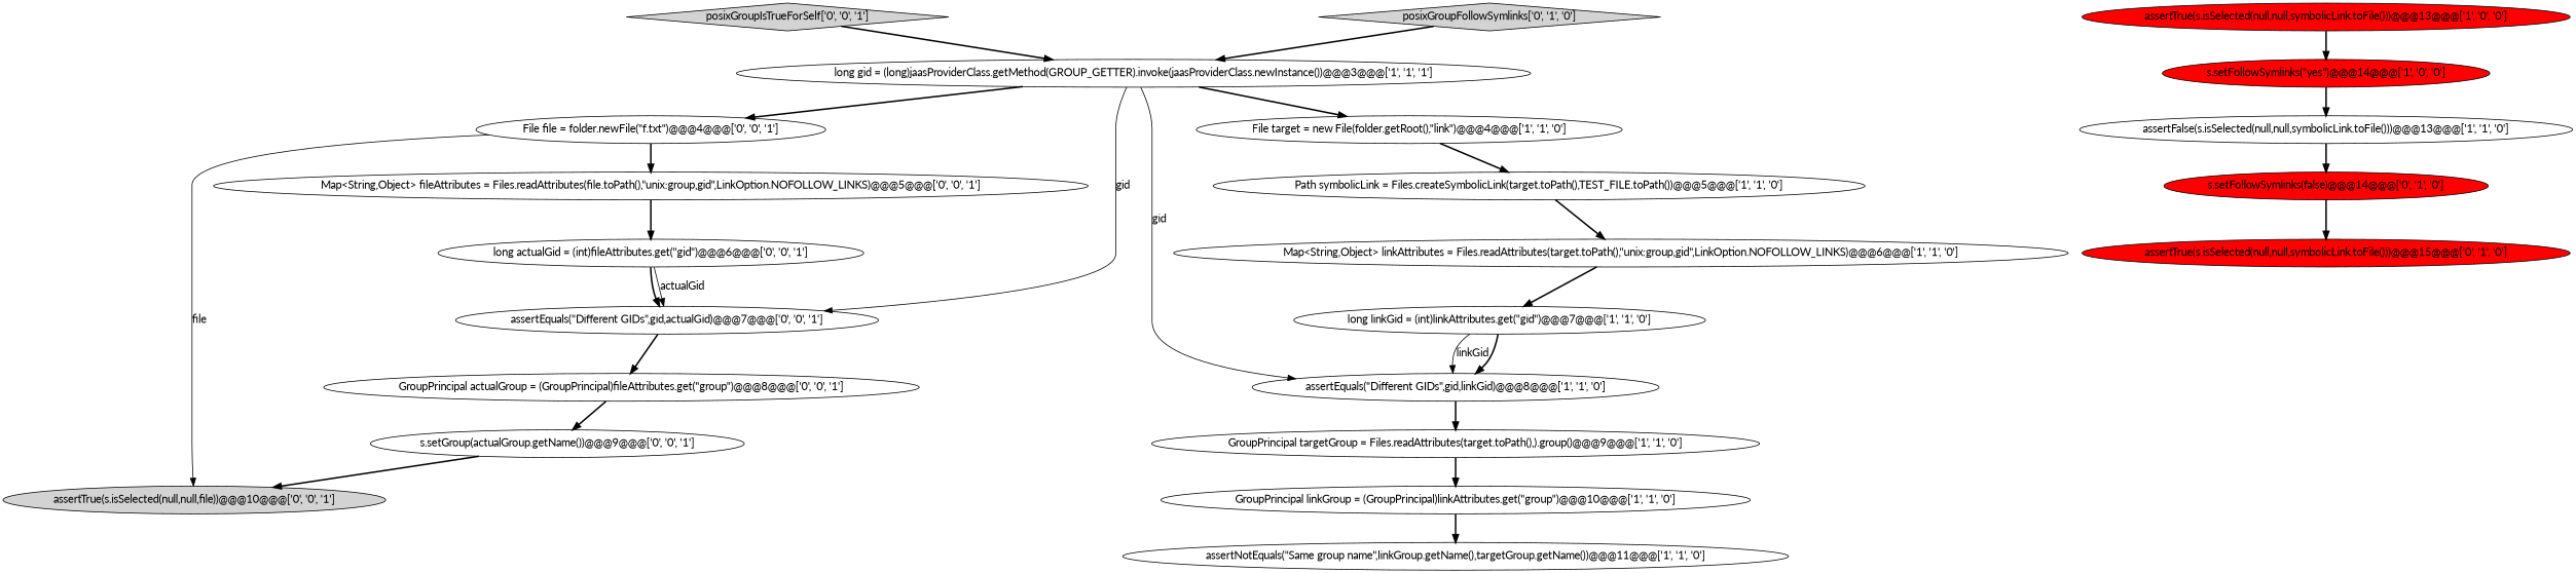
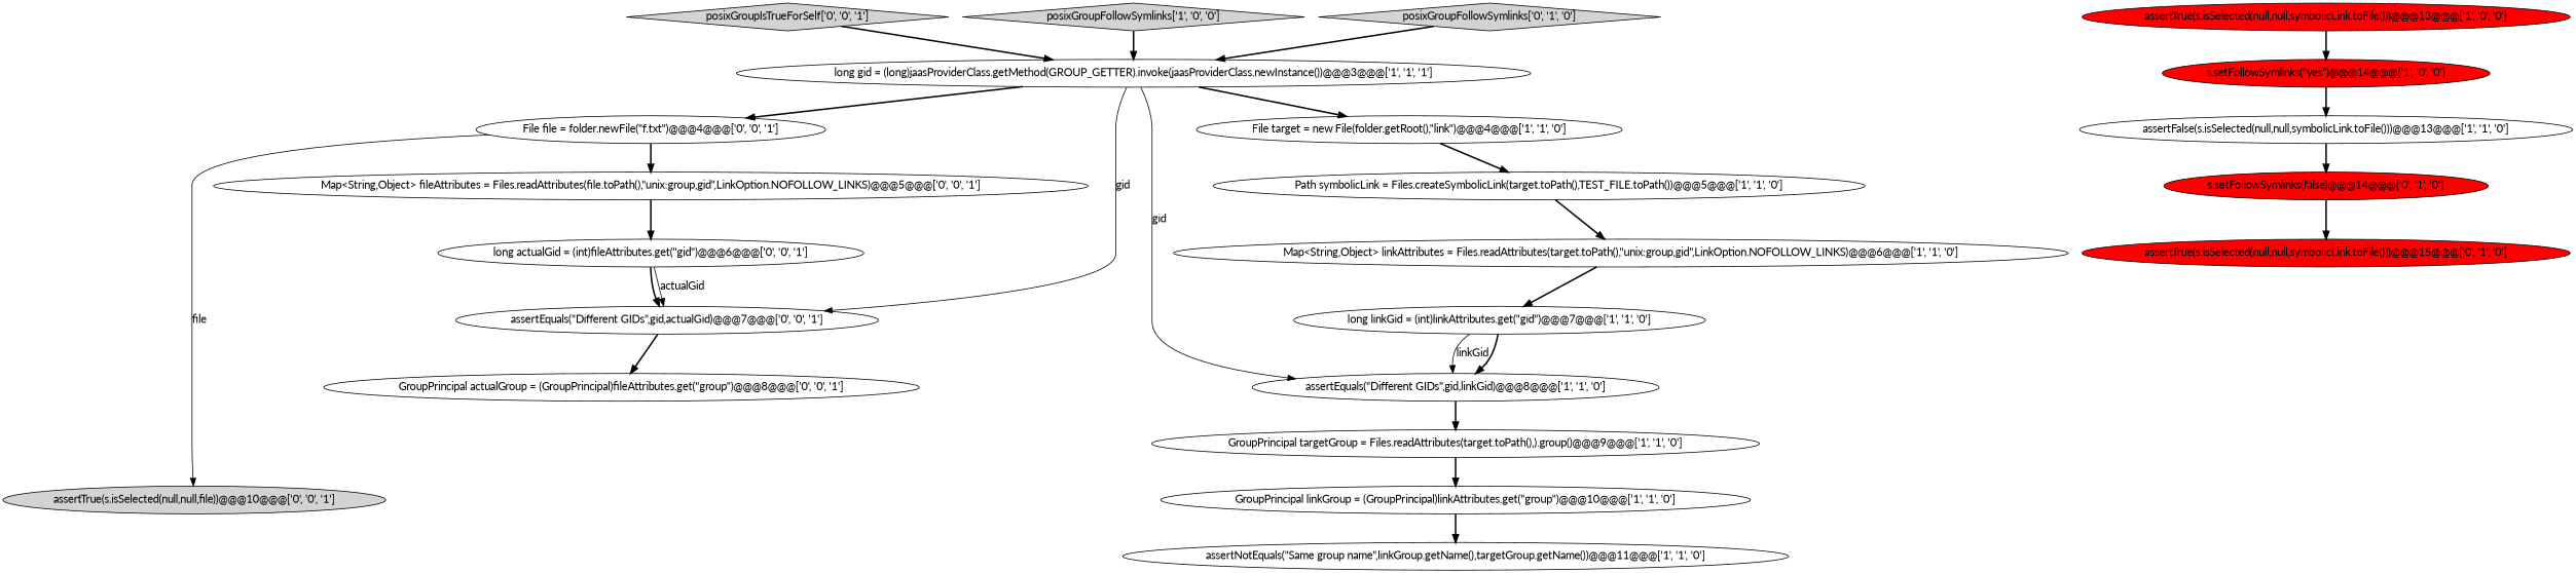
  digraph {
    fontname=Lato
    node [fillcolor=white fontname=Lato shape=ellipse style=filled]
    edge [fontname=Lato style=bold]
    n1 [label="assertNotEquals(\"Same group name\",linkGroup.getName(),targetGroup.getName())@@@11@@@['1', '1', '0']"]
    n2 [label="long actualGid = (int)fileAttributes.get(\"gid\")@@@6@@@['0', '0', '1']"]
    n3 [label="assertEquals(\"Different GIDs\",gid,actualGid)@@@7@@@['0', '0', '1']"]
    n4 [label="GroupPrincipal actualGroup = (GroupPrincipal)fileAttributes.get(\"group\")@@@8@@@['0', '0', '1']"]
-   n5 [label="s.setGroup(actualGroup.getName())@@@9@@@['0', '0', '1']"]
    n6 [fillcolor=lightgray label="assertTrue(s.isSelected(null,null,file))@@@10@@@['0', '0', '1']"]
    n7 [fillcolor=lightgray label="posixGroupIsTrueForSelf['0', '0', '1']" shape=diamond]
    n8 [label="long gid = (long)jaasProviderClass.getMethod(GROUP_GETTER).invoke(jaasProviderClass.newInstance())@@@3@@@['1', '1', '1']"]
    n9 [label="assertEquals(\"Different GIDs\",gid,linkGid)@@@8@@@['1', '1', '0']"]
    n10 [label="File file = folder.newFile(\"f.txt\")@@@4@@@['0', '0', '1']"]
    n11 [label="File target = new File(folder.getRoot(),\"link\")@@@4@@@['1', '1', '0']"]
    n12 [fillcolor=red label="s.setFollowSymlinks(\"yes\")@@@14@@@['1', '0', '0']"]
    n13 [label="assertFalse(s.isSelected(null,null,symbolicLink.toFile()))@@@13@@@['1', '1', '0']"]
    n14 [fillcolor=red label="s.setFollowSymlinks(false)@@@14@@@['0', '1', '0']"]
    n15 [label="GroupPrincipal linkGroup = (GroupPrincipal)linkAttributes.get(\"group\")@@@10@@@['1', '1', '0']"]
    n16 [fillcolor=red label="assertTrue(s.isSelected(null,null,symbolicLink.toFile()))@@@15@@@['0', '1', '0']"]
    n17 [label="long linkGid = (int)linkAttributes.get(\"gid\")@@@7@@@['1', '1', '0']"]
    n18 [label="GroupPrincipal targetGroup = Files.readAttributes(target.toPath(),).group()@@@9@@@['1', '1', '0']"]
    n19 [label="Map<String,Object> linkAttributes = Files.readAttributes(target.toPath(),\"unix:group,gid\",LinkOption.NOFOLLOW_LINKS)@@@6@@@['1', '1', '0']"]
    n20 [label="Map<String,Object> fileAttributes = Files.readAttributes(file.toPath(),\"unix:group,gid\",LinkOption.NOFOLLOW_LINKS)@@@5@@@['0', '0', '1']"]
    n21 [label="Path symbolicLink = Files.createSymbolicLink(target.toPath(),TEST_FILE.toPath())@@@5@@@['1', '1', '0']"]
+   n22 [fillcolor=lightgray label="posixGroupFollowSymlinks['1', '0', '0']" shape=diamond]
    n23 [fillcolor=lightgray label="posixGroupFollowSymlinks['0', '1', '0']" shape=diamond]
    n24 [fillcolor=red label="assertTrue(s.isSelected(null,null,symbolicLink.toFile()))@@@13@@@['1', '0', '0']"]
    n2 -> n3
    n2 -> n3 [label=actualGid style=solid]
    n3 -> n4
-   n4 -> n5
-   n5 -> n6
    n7 -> n8
    n8 -> n3 [label=gid style=solid]
    n8 -> n9 [label=gid style=solid]
    n8 -> n10
    n8 -> n11
    n9 -> n18
    n10 -> n6 [label=file style=solid]
    n10 -> n20
    n11 -> n21
    n12 -> n13
    n13 -> n14
    n14 -> n16
    n15 -> n1
    n17 -> n9 [label=linkGid style=solid]
    n17 -> n9
    n18 -> n15
    n19 -> n17
    n20 -> n2
    n21 -> n19
+   n22 -> n8
    n23 -> n8
    n24 -> n12
  }
